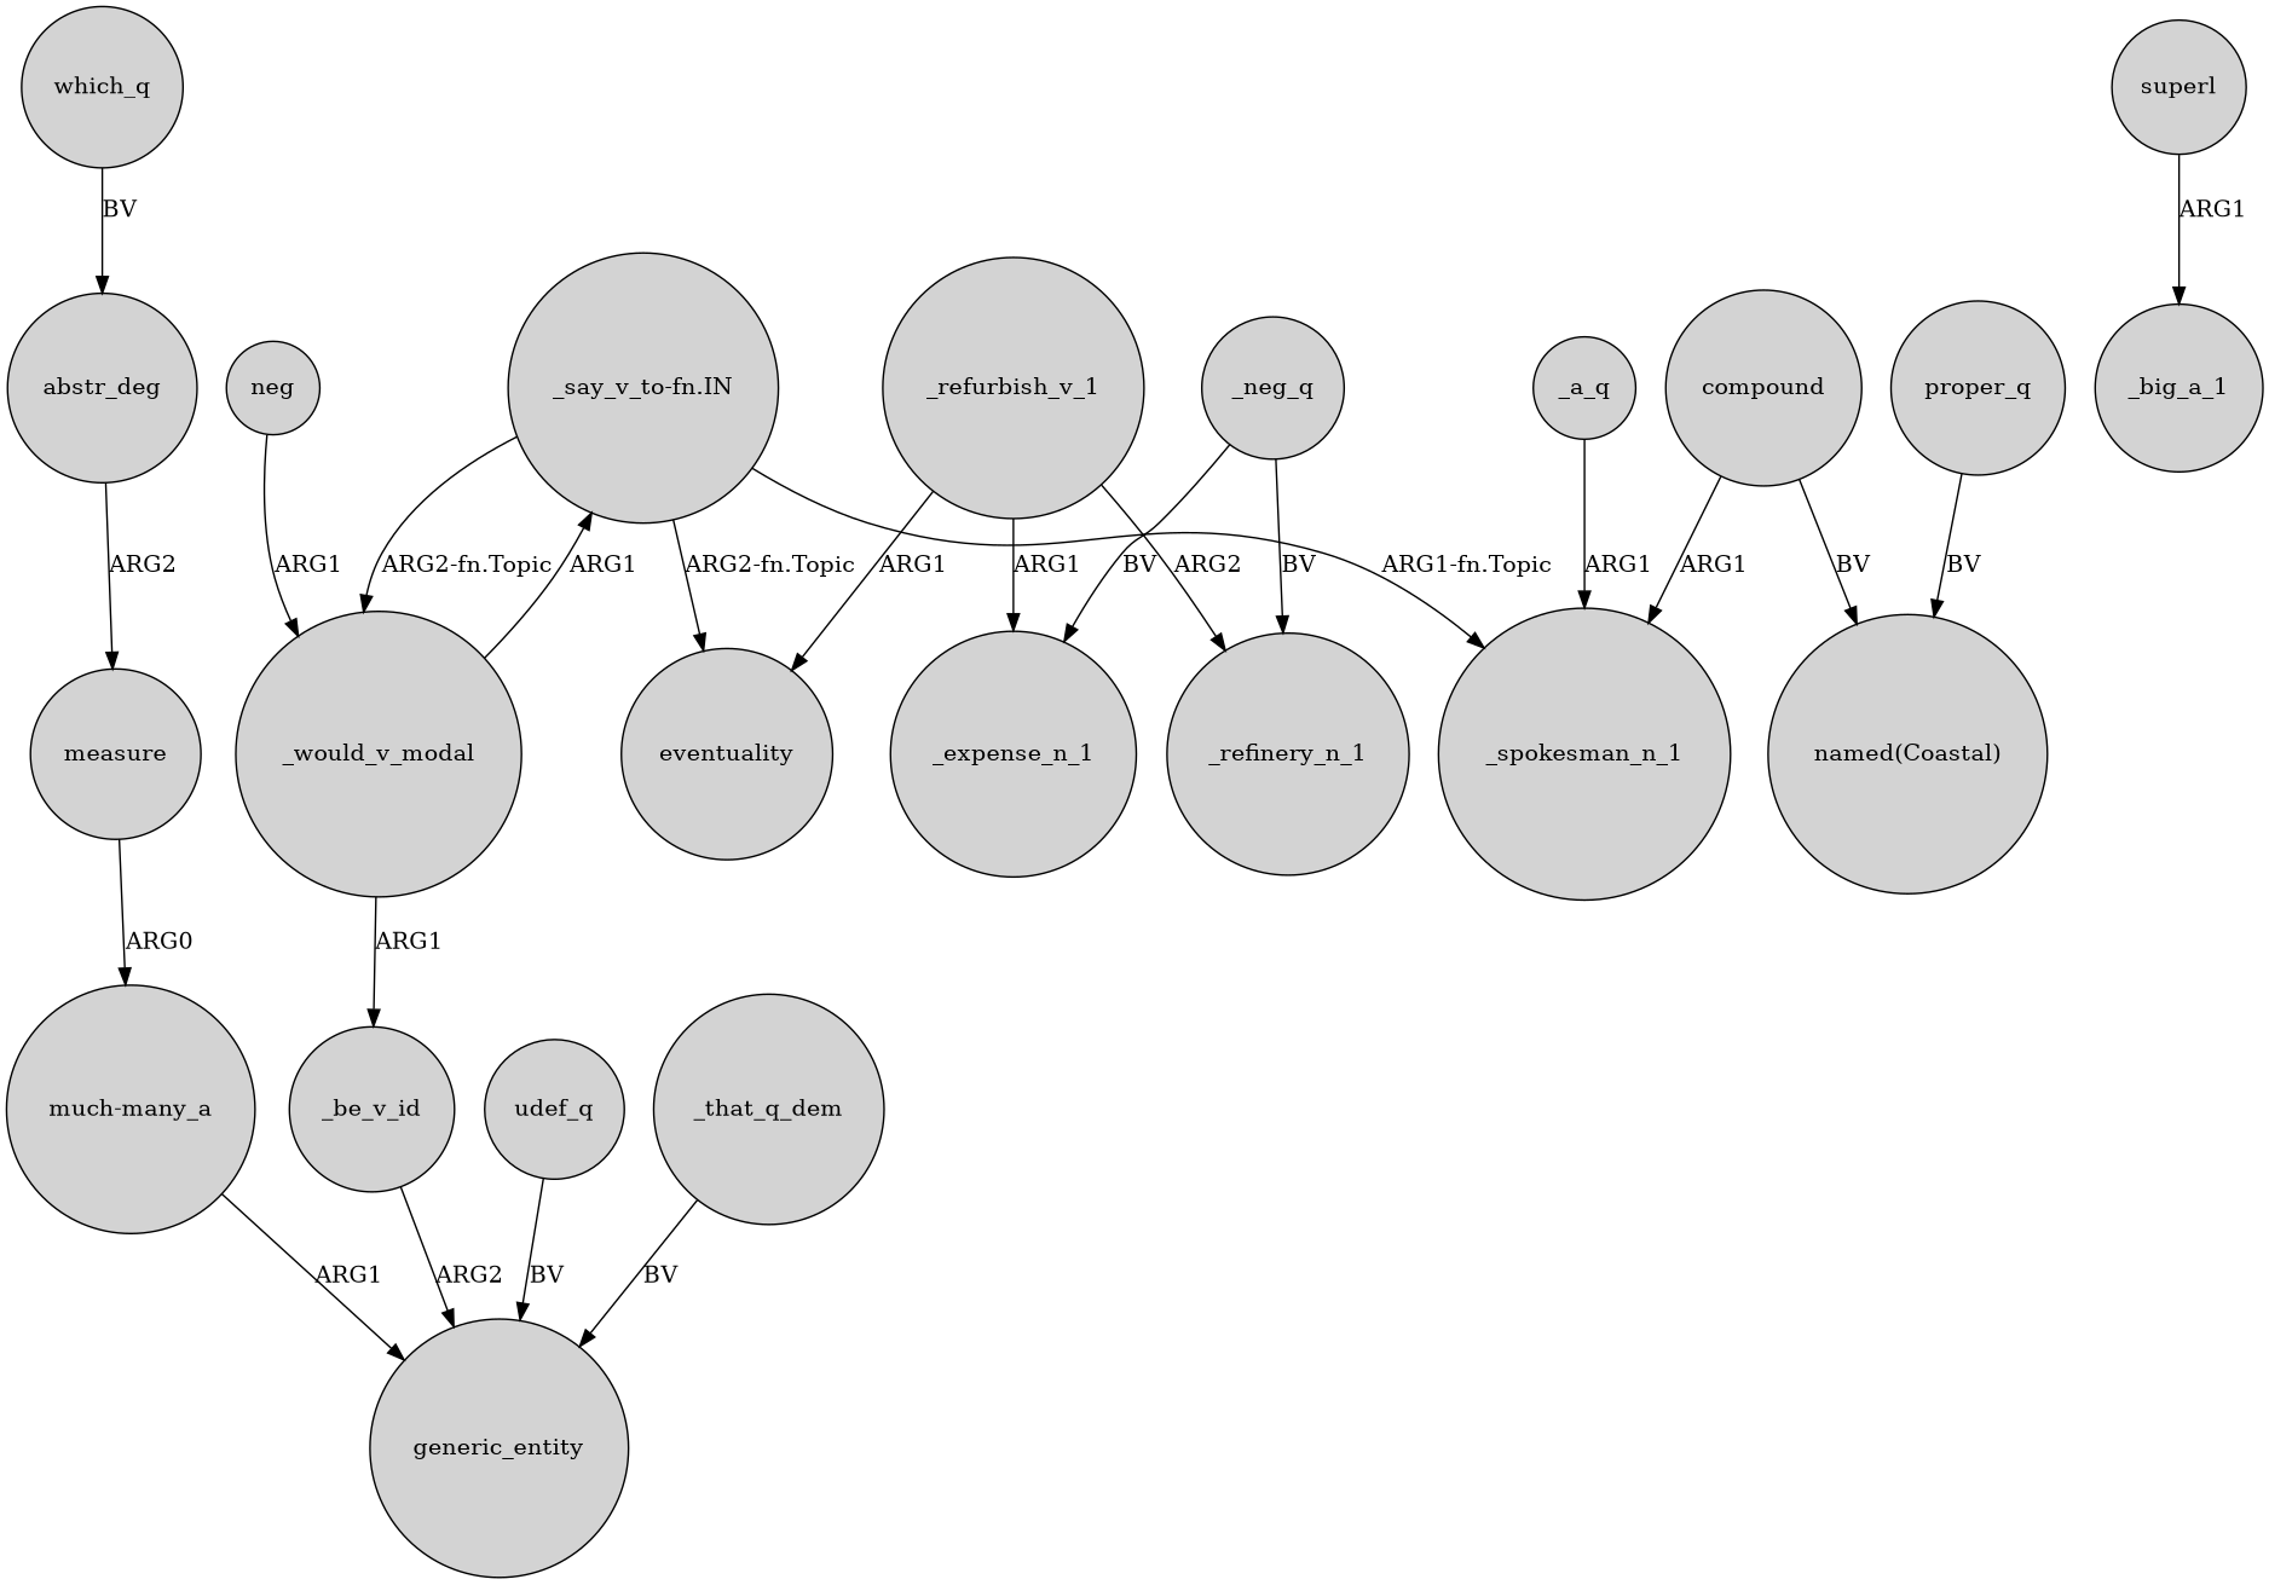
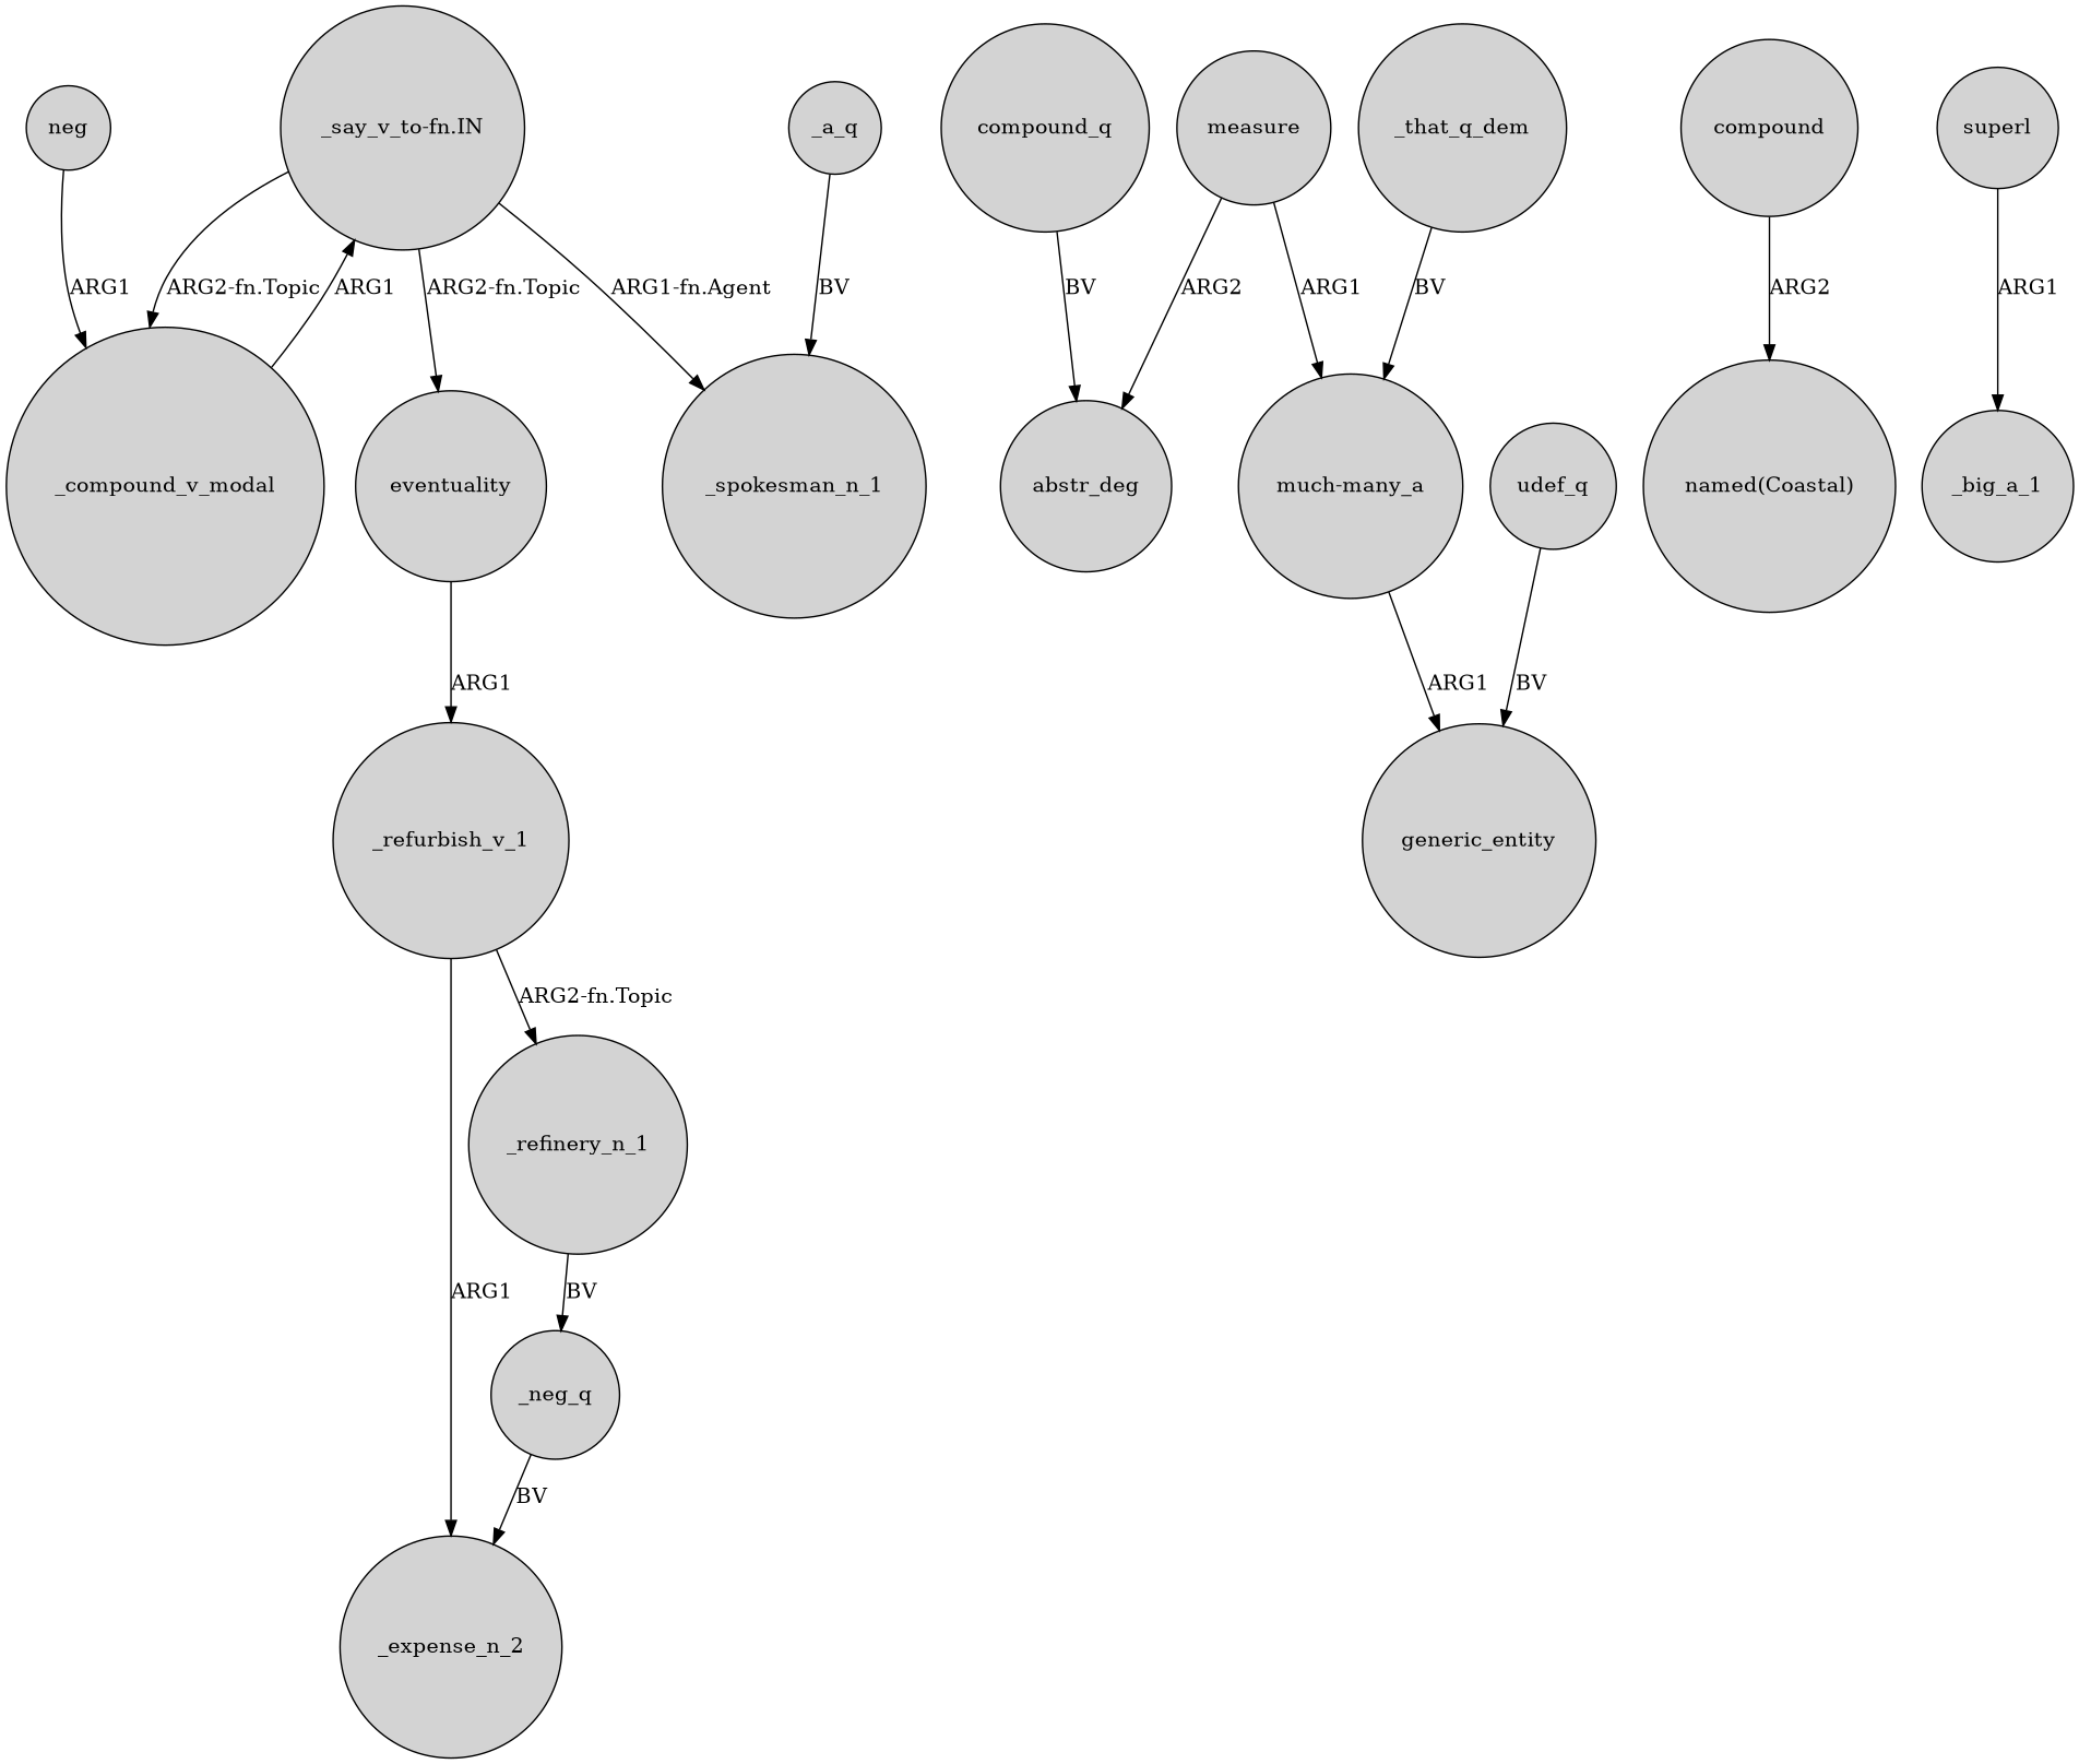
  digraph {
    node [shape=circle style=filled]
    "_say_v_to-fn.IN"
-   _would_v_modal
+   _would_v_modal [label=_compound_v_modal]
    eventuality
    _spokesman_n_1
-   _be_v_id
    _refurbish_v_1
    generic_entity
-   _expense_n_1
+   _expense_n_1 [label=_expense_n_2]
    _refinery_n_1
    neg
    measure
    abstr_deg
    "much-many_a"
    udef_q
    _that_q_dem
    compound
    "named(Coastal)"
-   proper_q
    n19 [label=_neg_q]
-   which_q
+   which_q [label=compound_q]
    _a_q
    superl
    _big_a_1
    "_say_v_to-fn.IN" -> _would_v_modal [label="ARG2-fn.Topic"]
    "_say_v_to-fn.IN" -> eventuality [label="ARG2-fn.Topic"]
-   "_say_v_to-fn.IN" -> _spokesman_n_1 [label="ARG1-fn.Topic"]
+   "_say_v_to-fn.IN" -> _spokesman_n_1 [label="ARG1-fn.Agent"]
    _would_v_modal -> "_say_v_to-fn.IN" [label=ARG1]
-   _would_v_modal -> _be_v_id [label=ARG1]
-   _refurbish_v_1 -> eventuality [label=ARG1]
-   _be_v_id -> generic_entity [label=ARG2]
+   eventuality -> _refurbish_v_1 [label=ARG1]
    _refurbish_v_1 -> _expense_n_1 [label=ARG1]
-   _refurbish_v_1 -> _refinery_n_1 [label=ARG2]
+   _refurbish_v_1 -> _refinery_n_1 [label="ARG2-fn.Topic"]
    neg -> _would_v_modal [label=ARG1]
-   abstr_deg -> measure [label=ARG2]
-   measure -> "much-many_a" [label=ARG0]
+   measure -> abstr_deg [label=ARG2]
+   measure -> "much-many_a" [label=ARG1]
    "much-many_a" -> generic_entity [label=ARG1]
    udef_q -> generic_entity [label=BV]
-   _that_q_dem -> generic_entity [label=BV]
-   compound -> _spokesman_n_1 [label=ARG1]
-   compound -> "named(Coastal)" [label=BV]
-   proper_q -> "named(Coastal)" [label=BV]
+   _that_q_dem -> "much-many_a" [label=BV]
+   compound -> "named(Coastal)" [label=ARG2]
    n19 -> _expense_n_1 [label=BV]
-   n19 -> _refinery_n_1 [label=BV]
+   _refinery_n_1 -> n19 [label=BV]
    which_q -> abstr_deg [label=BV]
-   _a_q -> _spokesman_n_1 [label=ARG1]
+   _a_q -> _spokesman_n_1 [label=BV]
    superl -> _big_a_1 [label=ARG1]
  }
